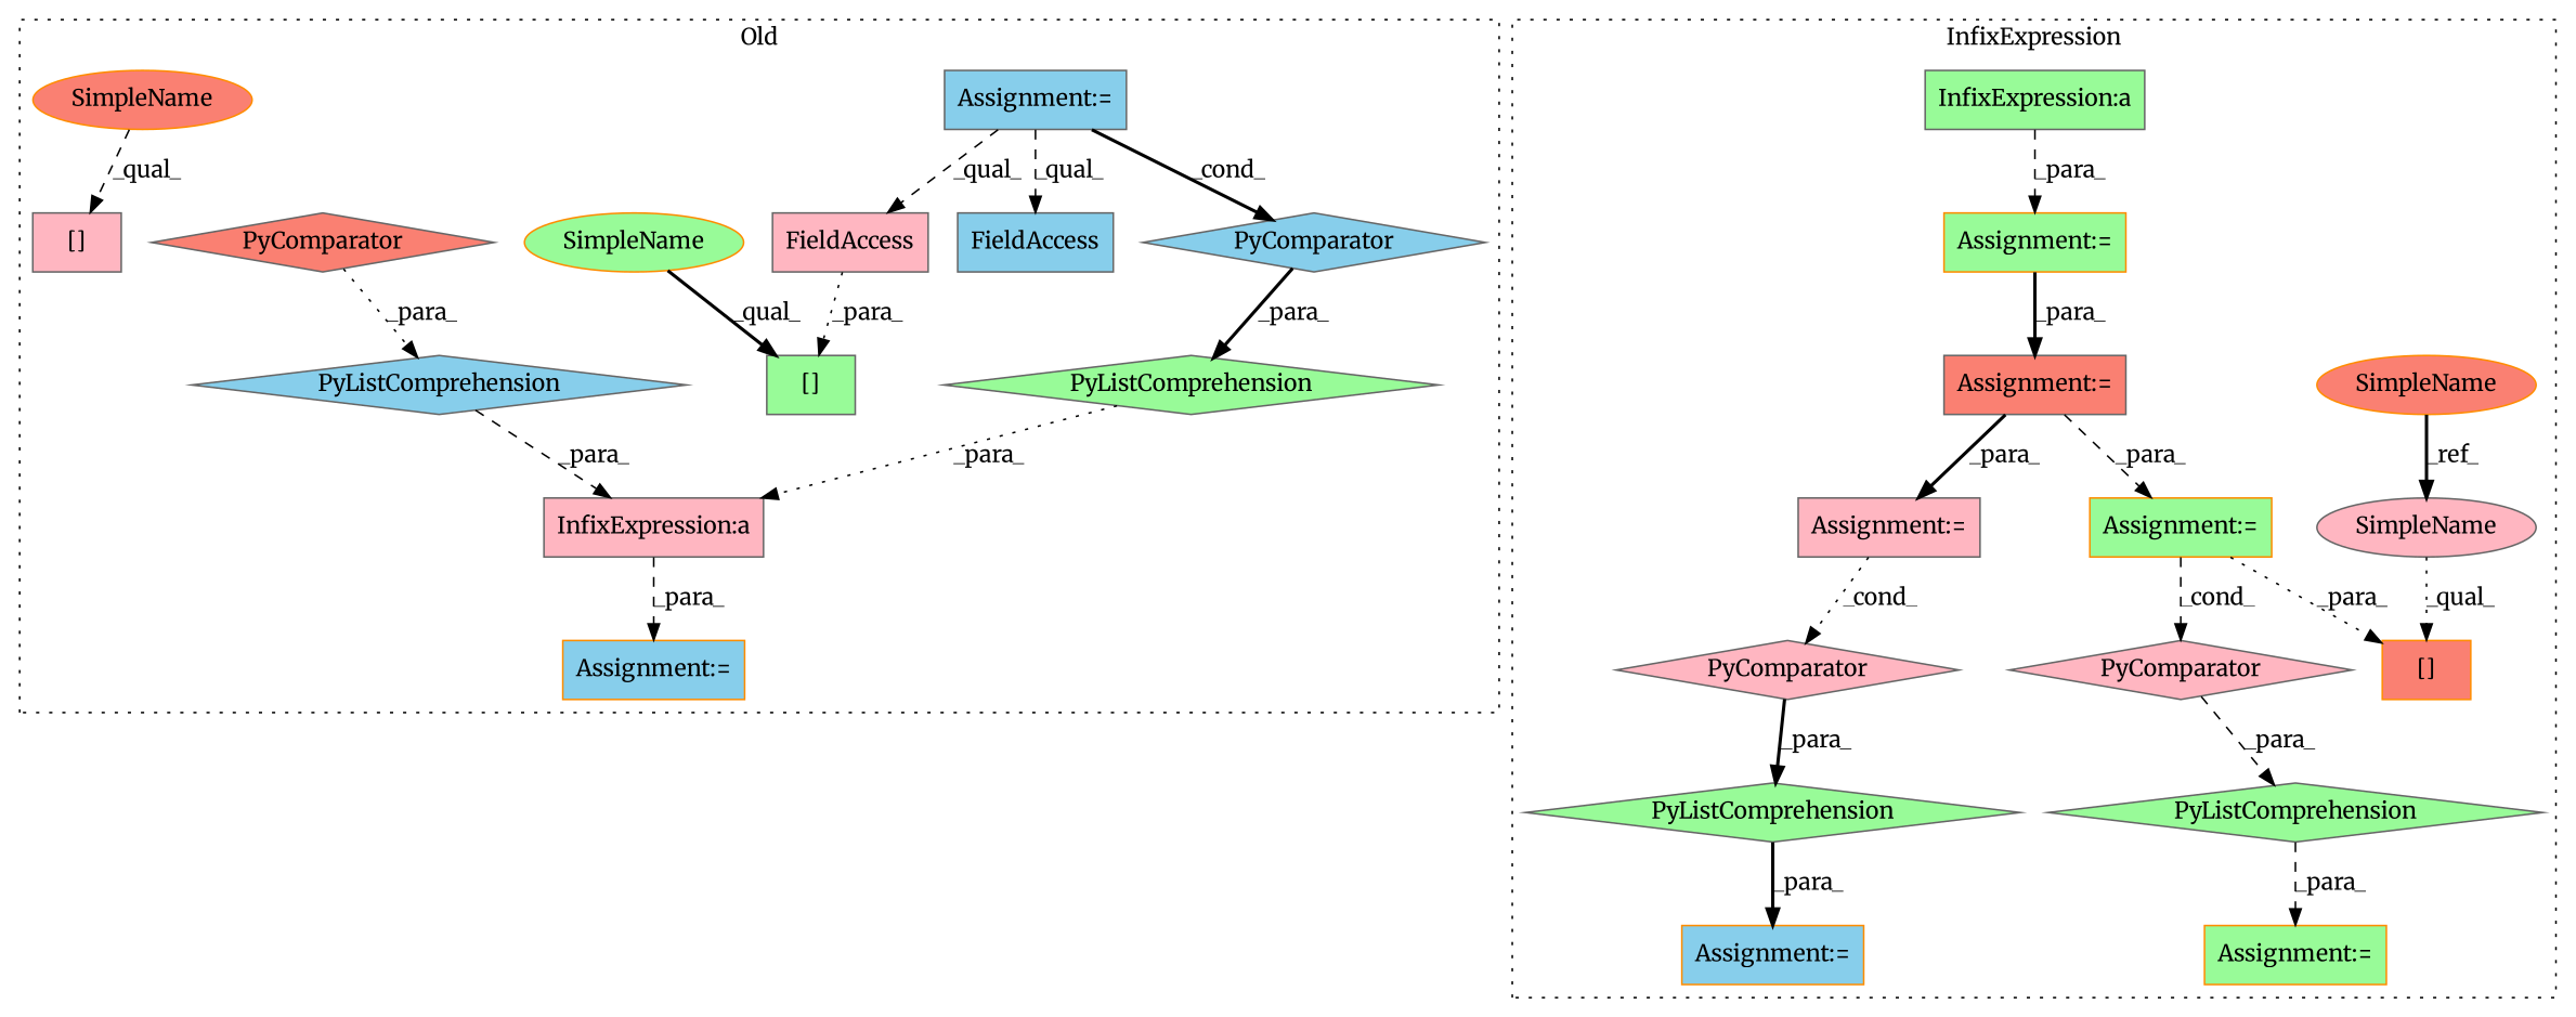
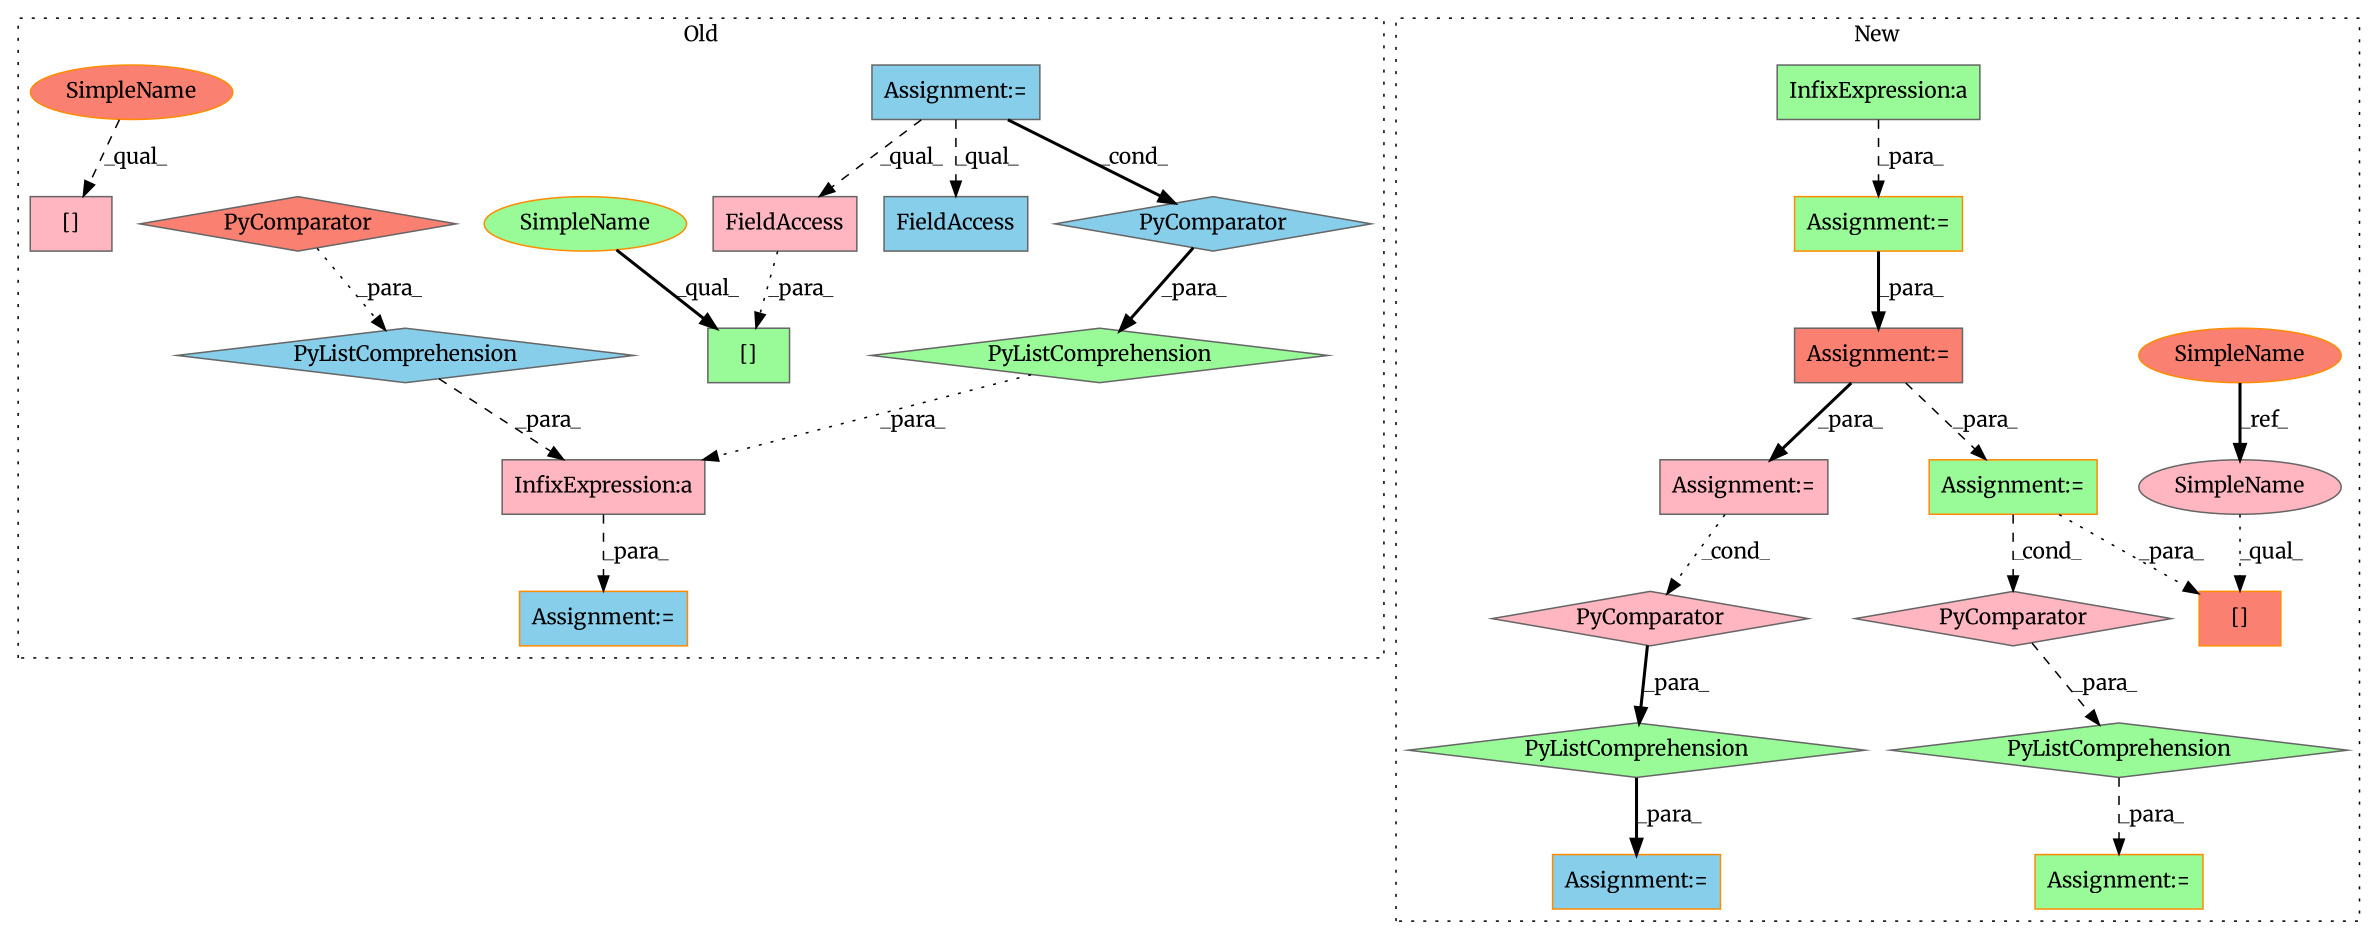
  digraph {
    fontname=Merriweather
    node [a=7 l=5 s=2433 shape=box style=filled fillcolor=palegreen color=gray40 fontname=Merriweather]
    edge [style=dashed fontname=Merriweather]
    n1 [a=113 l=37 label=PyComparator s=2607 shape=diamond fillcolor=skyblue]
    n2 [l=14 label="Assignment:=" s=1773 fillcolor=skyblue]
    n3 [a=109 l=139 label=PyListComprehension s=2513 shape=diamond]
    n4 [l=1 label="Assignment:=" s=2335 fillcolor=skyblue color=darkorange]
    n5 [a=22 l=9 label=FieldAccess s=2182 fillcolor=lightpink]
    n6 [a=22 l=9 label=FieldAccess s=2518 fillcolor=skyblue]
    n7 [a=27 l=10 label="InfixExpression:a" s=2503 fillcolor=lightpink]
    n8 [a=2 l="6,1" label="[]" s="2176,2191"]
    n9 [a=2 l="6,1" label="[]" s="2012,2027" fillcolor=lightpink]
    n10 [a=109 l=153 label=PyListComprehension s=2350 shape=diamond fillcolor=skyblue]
    n11 [a=113 l=38 label=PyComparator s=2457 shape=diamond fillcolor=salmon]
    n12 [a=42 label=SimpleName s=2176 shape=ellipse color=darkorange]
    n13 [a=42 label=SimpleName s=2012 shape=ellipse fillcolor=salmon color=darkorange]
    n14 [a=109 l=122 label=PyListComprehension shape=diamond]
    n15 [a=113 l=39 label=PyComparator s=2508 shape=diamond fillcolor=lightpink]
    n16 [l=39 label="Assignment:=" s=2508 color=darkorange]
    n17 [l=14 label="Assignment:=" s=2419 color=darkorange]
    n18 [l=1 label="Assignment:=" s=2258 fillcolor=salmon]
    n19 [l=1 label="Assignment:=" s=2154 color=darkorange]
    n20 [a=27 l=10 label="InfixExpression:a" s=1992]
    n21 [a=2 l="6,1" label="[]" s="2433,2443" fillcolor=salmon color=darkorange]
    n22 [a=42 label=SimpleName s=960 shape=ellipse fillcolor=salmon color=darkorange]
    n23 [l=14 label="Assignment:=" s=2573 fillcolor=skyblue color=darkorange]
    n24 [a=109 l=121 label=PyListComprehension s=2587 shape=diamond]
    n25 [a=113 l=39 label=PyComparator s=2661 shape=diamond fillcolor=lightpink]
    n26 [l=39 label="Assignment:=" s=2661 fillcolor=lightpink]
    n27 [a=42 label=SimpleName shape=ellipse fillcolor=lightpink]
    subgraph cluster_1 {
      label=Old
      style=dotted
      n1
      n2
      n3
      n4
      n5
      n6
      n7
      n8
      n9
      n10
      n11
      n12
      n13
    }
    subgraph cluster_2 {
-     label=InfixExpression
+     label=New
      style=dotted
      n14
      n15
      n16
      n17
      n18
      n19
      n20
      n21
      n22
      n23
      n24
      n25
      n26
      n27
    }
    n1 -> n3 [label=_para_ style=bold]
    n2 -> n1 [label=_cond_ style=bold]
    n2 -> n5 [label=_qual_]
    n2 -> n6 [label=_qual_]
    n3 -> n7 [label=_para_ style=dotted]
    n5 -> n8 [label=_para_ style=dotted]
    n7 -> n4 [label=_para_]
    n10 -> n7 [label=_para_]
    n11 -> n10 [label=_para_ style=dotted]
    n12 -> n8 [label=_qual_ style=bold]
    n13 -> n9 [label=_qual_]
    n14 -> n17 [label=_para_]
    n15 -> n14 [label=_para_]
    n16 -> n15 [label=_cond_]
    n16 -> n21 [label=_para_ style=dotted]
    n18 -> n16 [label=_para_]
    n18 -> n26 [label=_para_ style=bold]
    n19 -> n18 [label=_para_ style=bold]
    n20 -> n19 [label=_para_]
    n22 -> n27 [label=_ref_ style=bold]
    n24 -> n23 [label=_para_ style=bold]
    n25 -> n24 [label=_para_ style=bold]
    n26 -> n25 [label=_cond_ style=dotted]
    n27 -> n21 [label=_qual_ style=dotted]
  }
